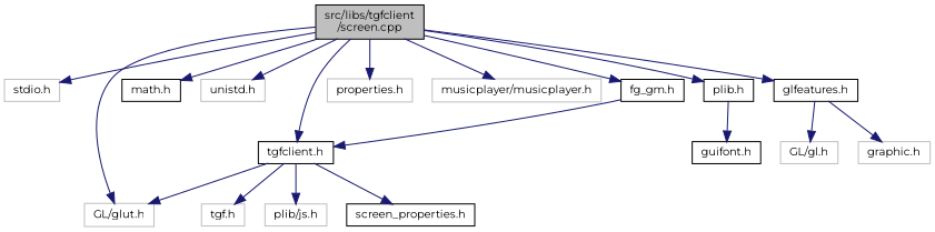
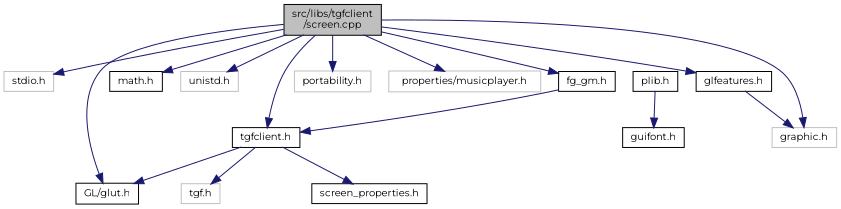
  digraph {
    fontname=Montserrat
    node [color=grey75 fillcolor=white fontname=Montserrat fontsize=10 shape=record style=filled]
    edge [color=midnightblue fontname=Montserrat fontsize=10 labelfontname=Helvetica labelfontsize=10 style=solid]
    n1 [color=black fillcolor=grey75 fontcolor=black height=0.2 label="src/libs/tgfclient\l/screen.cpp" width=0.4]
    n2 [height=0.2 label="stdio.h" width=0.4]
-   n3 [height=0.2 label="GL/glut.h" width=0.4]
+   n3 [color=black height=0.2 label="GL/glut.h" width=0.4]
    n4 [color=black height=0.2 label="math.h" width=0.4]
    n5 [height=0.2 label="unistd.h" width=0.4]
    n6 [color=black height=0.2 label="tgfclient.h" width=0.4]
-   n7 [height=0.2 label="properties.h" width=0.4]
-   n8 [height=0.2 label="musicplayer/musicplayer.h" width=0.4]
+   n7 [height=0.2 label="portability.h" width=0.4]
+   n8 [height=0.2 label="properties/musicplayer.h" width=0.4]
    n9 [color=black height=0.2 label="plib.h" width=0.4]
    n10 [color=black height=0.2 label="fg_gm.h" width=0.4]
    n11 [color=black height=0.2 label="glfeatures.h" width=0.4]
    n12 [height=0.2 label="tgf.h" width=0.4]
-   n13 [height=0.2 label="plib/js.h" width=0.4]
    n14 [color=black height=0.2 label="screen_properties.h" width=0.4]
    n15 [color=black height=0.2 label="guifont.h" width=0.4]
-   n16 [height=0.2 label="GL/gl.h" width=0.4]
    n17 [height=0.2 label="graphic.h" width=0.4]
    n1 -> n2
    n1 -> n3
    n1 -> n4
    n1 -> n5
    n1 -> n6
    n1 -> n7
    n1 -> n8
-   n1 -> n9
+   n1 -> n17
    n1 -> n10
    n1 -> n11
    n6 -> n3
    n6 -> n12
-   n6 -> n13
    n6 -> n14
    n9 -> n15
    n10 -> n6
-   n11 -> n16
    n11 -> n17
  }
